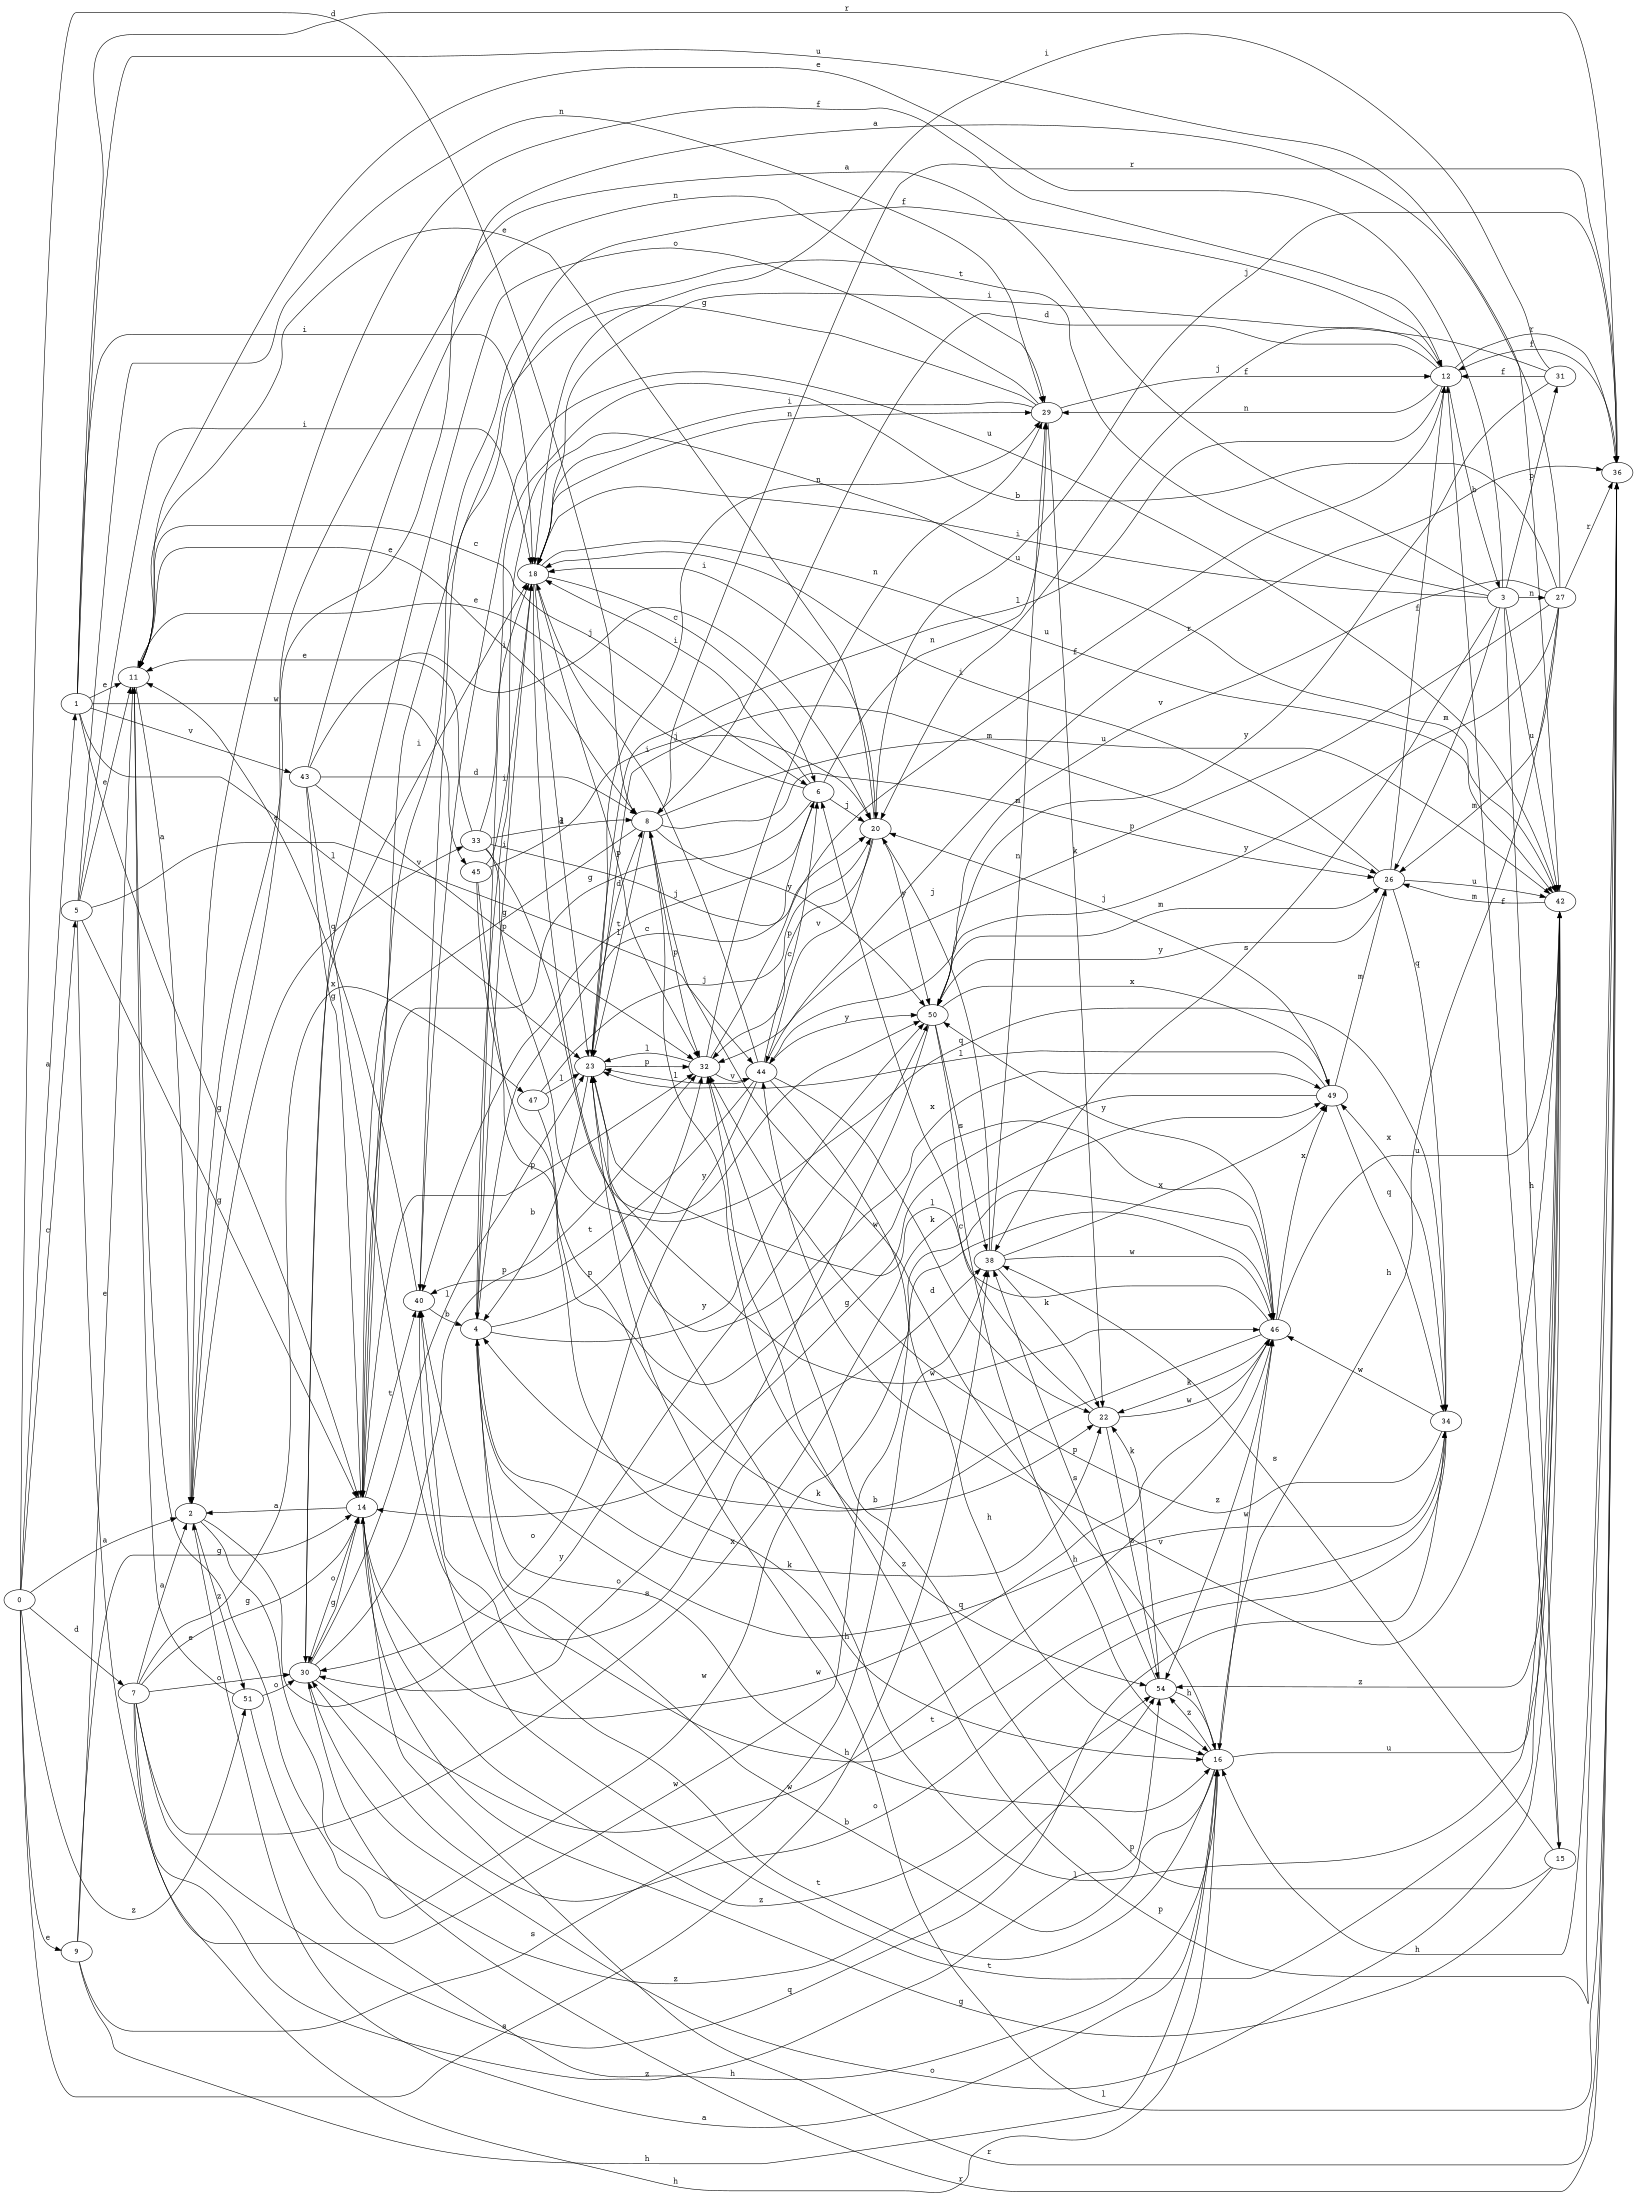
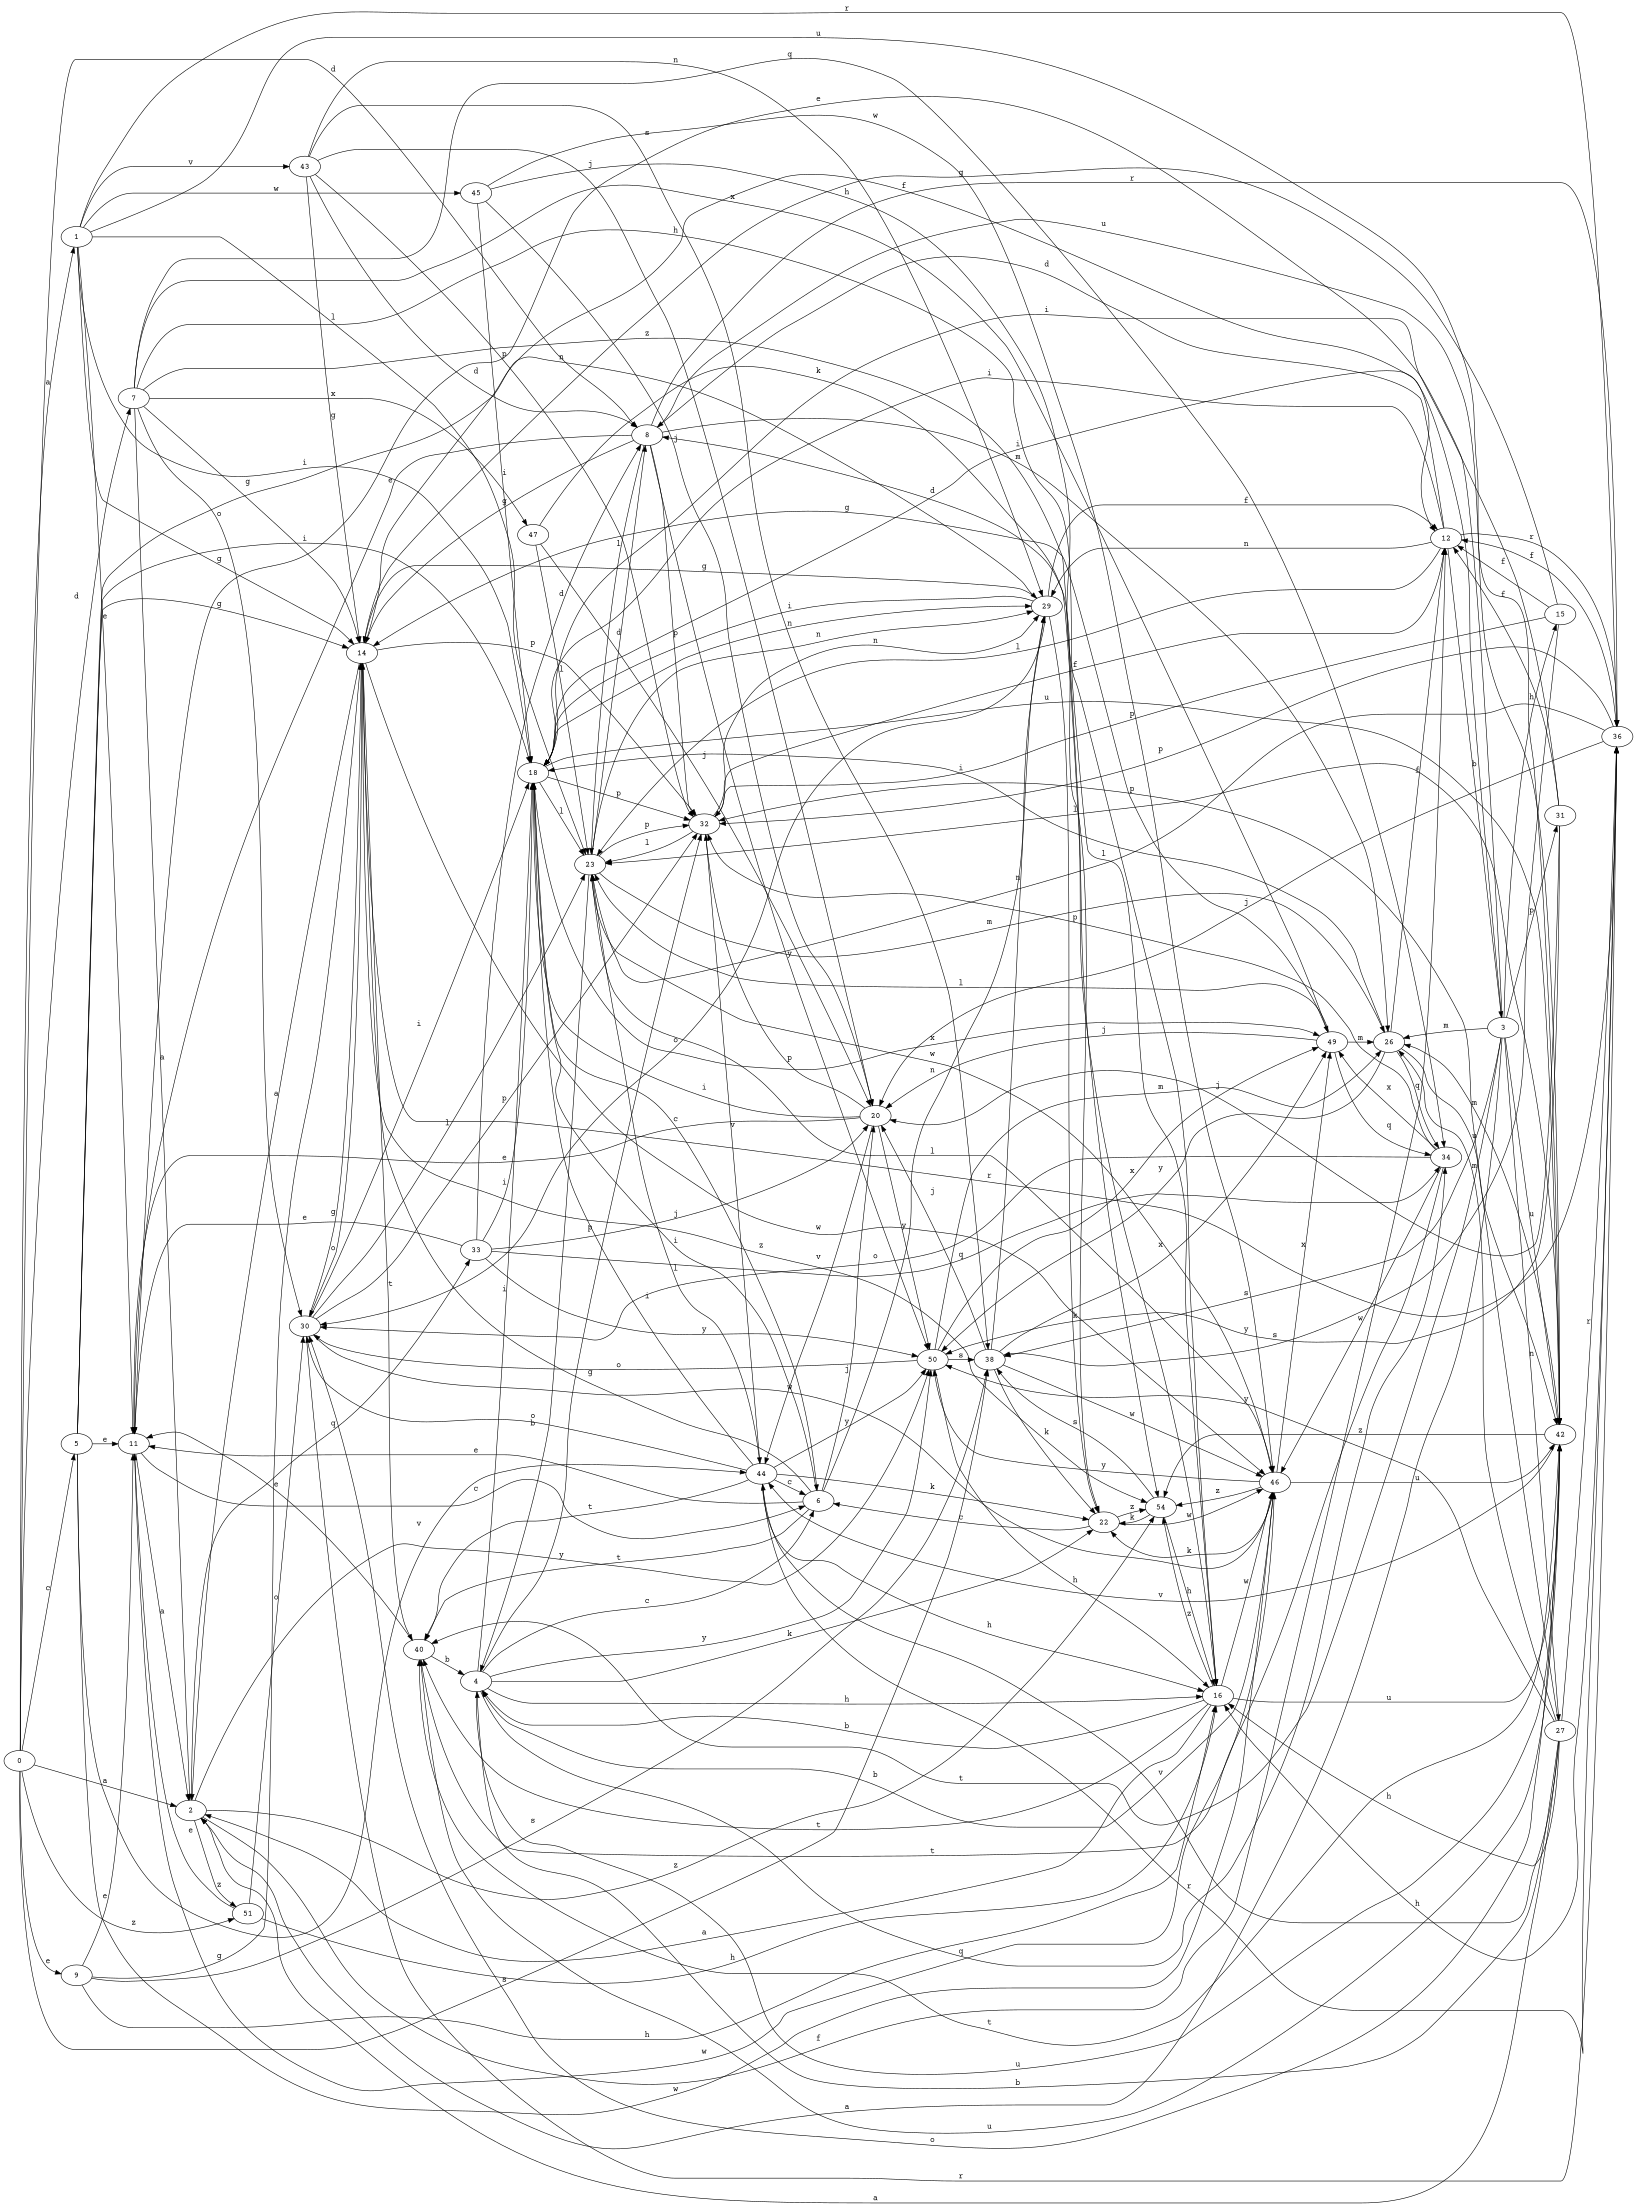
  strict digraph {
    fontname="Courier Prime"
    rankdir=LR
    node [fontname="Courier Prime"]
    edge [fontname="Courier Prime"]
    0
    1
    2
    5
    7
    8
    9
    38
    51
    11
    14
    18
    23
    36
    42
    43
    45
    12
    33
    50
    54
    29
    44
    46
    16
    34
    30
    47
    49
    26
    32
    22
    20
    6
    40
    4
    3
    15
    27
    31
    0 -> 1 [label=a]
    0 -> 2 [label=a]
    0 -> 5 [label=c]
    0 -> 7 [label=d]
    0 -> 8 [label=d]
    0 -> 9 [label=e]
    0 -> 38 [label=s]
    0 -> 51 [label=z]
    1 -> 11 [label=e]
    1 -> 14 [label=g]
    1 -> 18 [label=i]
    1 -> 23 [label=l]
    1 -> 36 [label=r]
    1 -> 42 [label=u]
    1 -> 43 [label=v]
    1 -> 45 [label=w]
    2 -> 51 [label=z]
    2 -> 12 [label=f]
    2 -> 33 [label=q]
    2 -> 50 [label=y]
    2 -> 54 [label=z]
    5 -> 11 [label=e]
    5 -> 14 [label=g]
    5 -> 18 [label=i]
    5 -> 29 [label=n]
    5 -> 44 [label=v]
    5 -> 46 [label=w]
    7 -> 2 [label=a]
    7 -> 14 [label=g]
    7 -> 54 [label=z]
    7 -> 16 [label=h]
    7 -> 34 [label=q]
    7 -> 30 [label=o]
    7 -> 47 [label=x]
    7 -> 49 [label=x]
    8 -> 11 [label=e]
    8 -> 14 [label=g]
    8 -> 23 [label=l]
    8 -> 36 [label=r]
    8 -> 42 [label=u]
    8 -> 50 [label=y]
-   8 -> 54 [label=z]
    8 -> 26 [label=m]
    8 -> 32 [label=p]
    9 -> 38 [label=s]
    9 -> 11 [label=e]
    9 -> 14 [label=g]
    9 -> 16 [label=h]
    38 -> 29 [label=n]
    38 -> 46 [label=w]
    38 -> 49 [label=x]
    38 -> 22 [label=k]
    38 -> 20 [label=j]
    51 -> 11 [label=e]
    51 -> 16 [label=h]
    51 -> 30 [label=o]
    11 -> 2 [label=a]
    11 -> 46 [label=w]
    11 -> 6 [label=c]
    14 -> 2 [label=a]
    14 -> 36 [label=r]
    14 -> 12 [label=f]
    14 -> 54 [label=z]
    14 -> 46 [label=w]
    14 -> 30 [label=o]
    14 -> 32 [label=p]
    14 -> 40 [label=t]
    18 -> 23 [label=l]
    18 -> 42 [label=u]
    18 -> 29 [label=n]
    18 -> 49 [label=x]
    18 -> 32 [label=p]
    18 -> 6 [label=c]
    23 -> 8 [label=d]
    23 -> 29 [label=n]
    23 -> 46 [label=w]
    23 -> 26 [label=m]
    23 -> 32 [label=p]
    23 -> 4 [label=b]
    36 -> 23 [label=l]
    36 -> 12 [label=f]
    36 -> 16 [label=h]
    36 -> 32 [label=p]
    36 -> 20 [label=j]
    42 -> 23 [label=l]
    42 -> 54 [label=z]
    42 -> 44 [label=v]
    42 -> 30 [label=o]
    42 -> 26 [label=m]
    42 -> 40 [label=t]
    43 -> 8 [label=d]
    43 -> 38 [label=s]
    43 -> 14 [label=g]
    43 -> 29 [label=n]
    43 -> 32 [label=p]
    43 -> 20 [label=j]
    45 -> 18 [label=i]
    45 -> 46 [label=w]
    45 -> 16 [label=h]
    45 -> 20 [label=j]
    12 -> 8 [label=d]
    12 -> 18 [label=i]
    12 -> 23 [label=l]
    12 -> 36 [label=r]
    12 -> 29 [label=n]
    12 -> 3 [label=b]
    33 -> 8 [label=d]
    33 -> 11 [label=e]
    33 -> 18 [label=i]
    33 -> 50 [label=y]
    33 -> 34 [label=q]
    33 -> 20 [label=j]
    50 -> 38 [label=s]
    50 -> 16 [label=h]
    50 -> 30 [label=o]
    50 -> 49 [label=x]
    50 -> 26 [label=m]
    54 -> 38 [label=s]
    54 -> 16 [label=h]
    54 -> 22 [label=k]
    29 -> 14 [label=g]
    29 -> 18 [label=i]
    29 -> 12 [label=f]
    29 -> 30 [label=o]
    29 -> 22 [label=k]
    44 -> 18 [label=i]
    44 -> 23 [label=l]
    44 -> 36 [label=r]
    44 -> 50 [label=y]
    44 -> 16 [label=h]
    44 -> 30 [label=o]
    44 -> 22 [label=k]
    44 -> 6 [label=c]
    44 -> 40 [label=t]
    46 -> 23 [label=l]
    46 -> 42 [label=u]
    46 -> 50 [label=y]
    46 -> 54 [label=z]
    46 -> 49 [label=x]
    46 -> 22 [label=k]
    46 -> 4 [label=b]
    16 -> 2 [label=a]
    16 -> 8 [label=d]
    16 -> 42 [label=u]
    16 -> 54 [label=z]
    16 -> 46 [label=w]
    16 -> 40 [label=t]
    16 -> 4 [label=b]
    34 -> 46 [label=w]
    34 -> 30 [label=o]
    34 -> 49 [label=x]
    34 -> 32 [label=p]
    34 -> 40 [label=t]
    30 -> 14 [label=g]
    30 -> 18 [label=i]
    30 -> 23 [label=l]
    30 -> 36 [label=r]
    30 -> 46 [label=w]
    30 -> 32 [label=p]
    47 -> 23 [label=l]
    47 -> 22 [label=k]
    47 -> 20 [label=j]
    49 -> 14 [label=g]
    49 -> 23 [label=l]
    49 -> 34 [label=q]
    49 -> 26 [label=m]
    49 -> 20 [label=j]
    26 -> 18 [label=i]
    26 -> 42 [label=u]
    26 -> 12 [label=f]
    26 -> 50 [label=y]
    26 -> 34 [label=q]
    32 -> 23 [label=l]
    32 -> 12 [label=f]
    32 -> 29 [label=n]
    32 -> 44 [label=v]
    22 -> 54 [label=z]
    22 -> 46 [label=w]
    22 -> 6 [label=c]
    20 -> 11 [label=e]
    20 -> 18 [label=i]
    20 -> 50 [label=y]
    20 -> 44 [label=v]
    20 -> 32 [label=p]
    6 -> 11 [label=e]
    6 -> 14 [label=g]
    6 -> 18 [label=i]
    6 -> 29 [label=n]
    6 -> 20 [label=j]
    6 -> 40 [label=t]
    40 -> 11 [label=e]
    40 -> 42 [label=u]
    40 -> 4 [label=b]
    4 -> 18 [label=i]
    4 -> 42 [label=u]
    4 -> 50 [label=y]
    4 -> 16 [label=h]
    4 -> 34 [label=q]
    4 -> 32 [label=p]
    4 -> 22 [label=k]
    4 -> 6 [label=c]
    3 -> 2 [label=a]
    3 -> 38 [label=s]
    3 -> 11 [label=e]
    3 -> 18 [label=i]
    3 -> 42 [label=u]
    3 -> 26 [label=m]
    3 -> 40 [label=t]
    3 -> 15 [label=h]
    3 -> 27 [label=n]
    3 -> 31 [label=p]
    15 -> 38 [label=s]
    15 -> 14 [label=g]
    15 -> 12 [label=f]
    15 -> 32 [label=p]
    27 -> 2 [label=a]
    27 -> 36 [label=r]
    27 -> 50 [label=y]
    27 -> 44 [label=v]
    27 -> 16 [label=h]
    27 -> 26 [label=m]
    27 -> 32 [label=p]
    27 -> 4 [label=b]
    31 -> 18 [label=i]
    31 -> 12 [label=f]
    31 -> 50 [label=y]
    31 -> 20 [label=j]
  }
